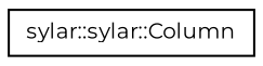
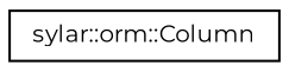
  digraph {
    rankdir=LR
    fontname=Montserrat
-   n1 [color=black fillcolor=white fontname=Montserrat fontsize=10 height=0.2 label="sylar::sylar::Column" shape=record style=filled width=0.4]
+   n1 [color=black fillcolor=white fontname=Montserrat fontsize=10 height=0.2 label="sylar::orm::Column" shape=record style=filled width=0.4]
  }
